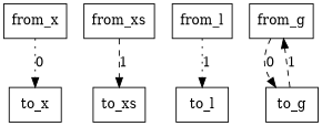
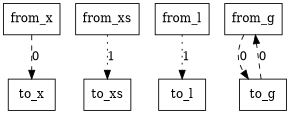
  digraph {
    rankdir=TB
    node [fillcolor=white shape=box style=filled]
    edge [style=dashed]
    n1 [label=<from_x>]
    n2 [label=<to_x>]
    n3 [label=<from_xs>]
    n4 [label=<to_xs>]
    n5 [label=<from_l>]
    n6 [label=<to_l>]
    n7 [label=<from_g>]
    n8 [label=<to_g>]
-   n1 -> n2 [label=0 style=dotted]
-   n3 -> n4 [label=1]
+   n1 -> n2 [label=0]
+   n3 -> n4 [label=1 style=dotted]
    n5 -> n6 [label=1 style=dotted]
    n7 -> n8 [label=0]
-   n8 -> n7 [label=1]
+   n8 -> n7 [label=0]
  }
